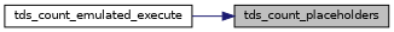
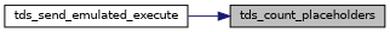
  digraph {
    rankdir=RL
    fontname="DejaVu Sans"
    node [color=black fontname="DejaVu Sans" fontsize=10 shape=record style=filled]
    n1 [fillcolor=grey75 fontcolor=black height=0.2 label=tds_count_placeholders width=0.4]
-   n2 [fillcolor=white height=0.2 label=tds_count_emulated_execute width=0.4]
+   n2 [fillcolor=white height=0.2 label=tds_send_emulated_execute width=0.4]
    n1 -> n2 [color=midnightblue dir=back fontname="DejaVu Sans" fontsize=10 labelfontname=Helvetica labelfontsize=10 style=solid]
  }
